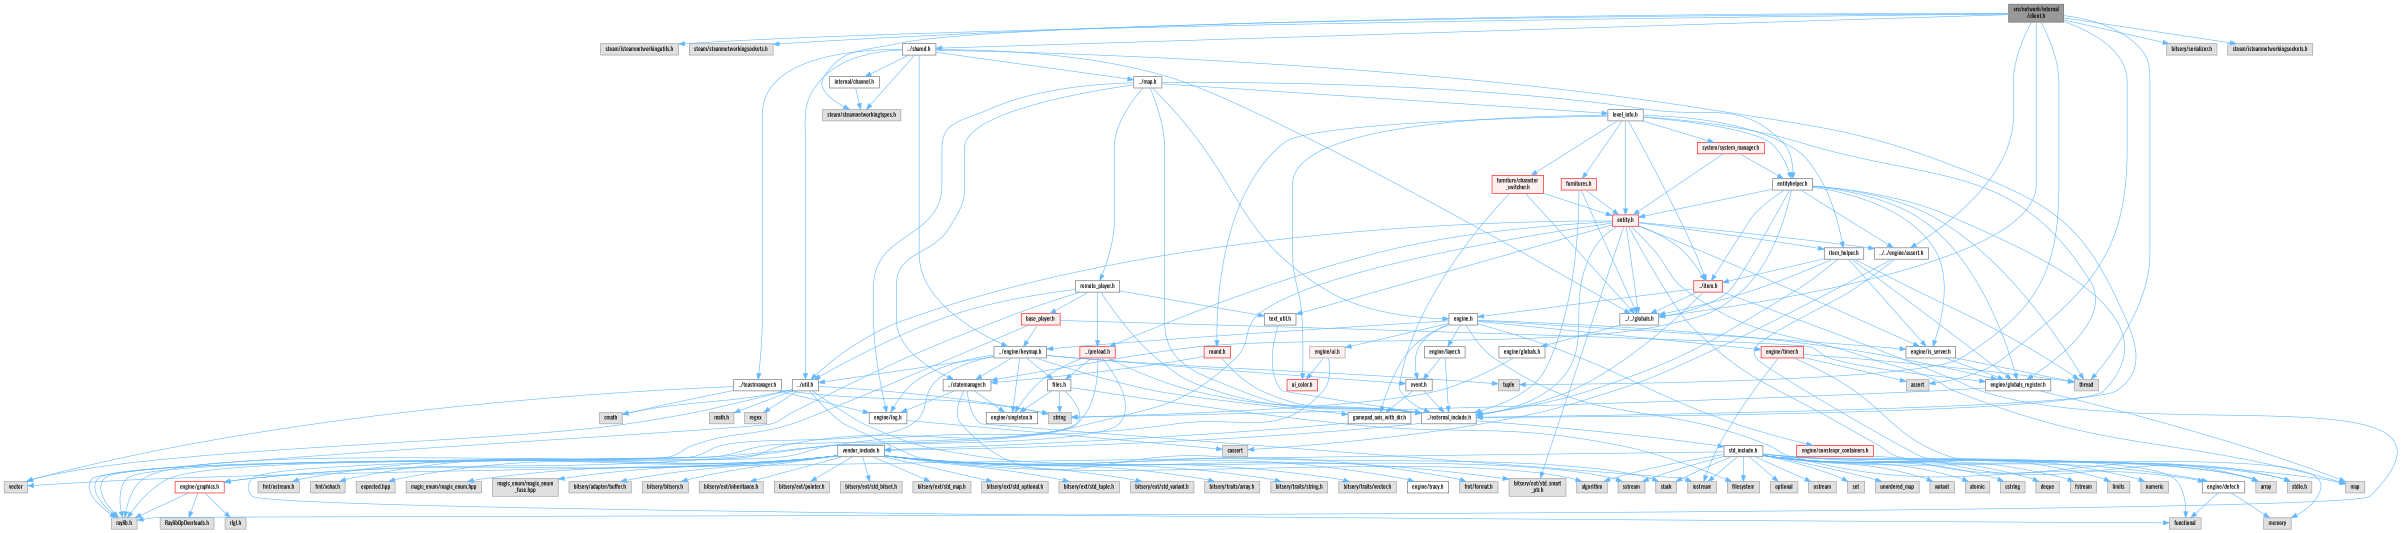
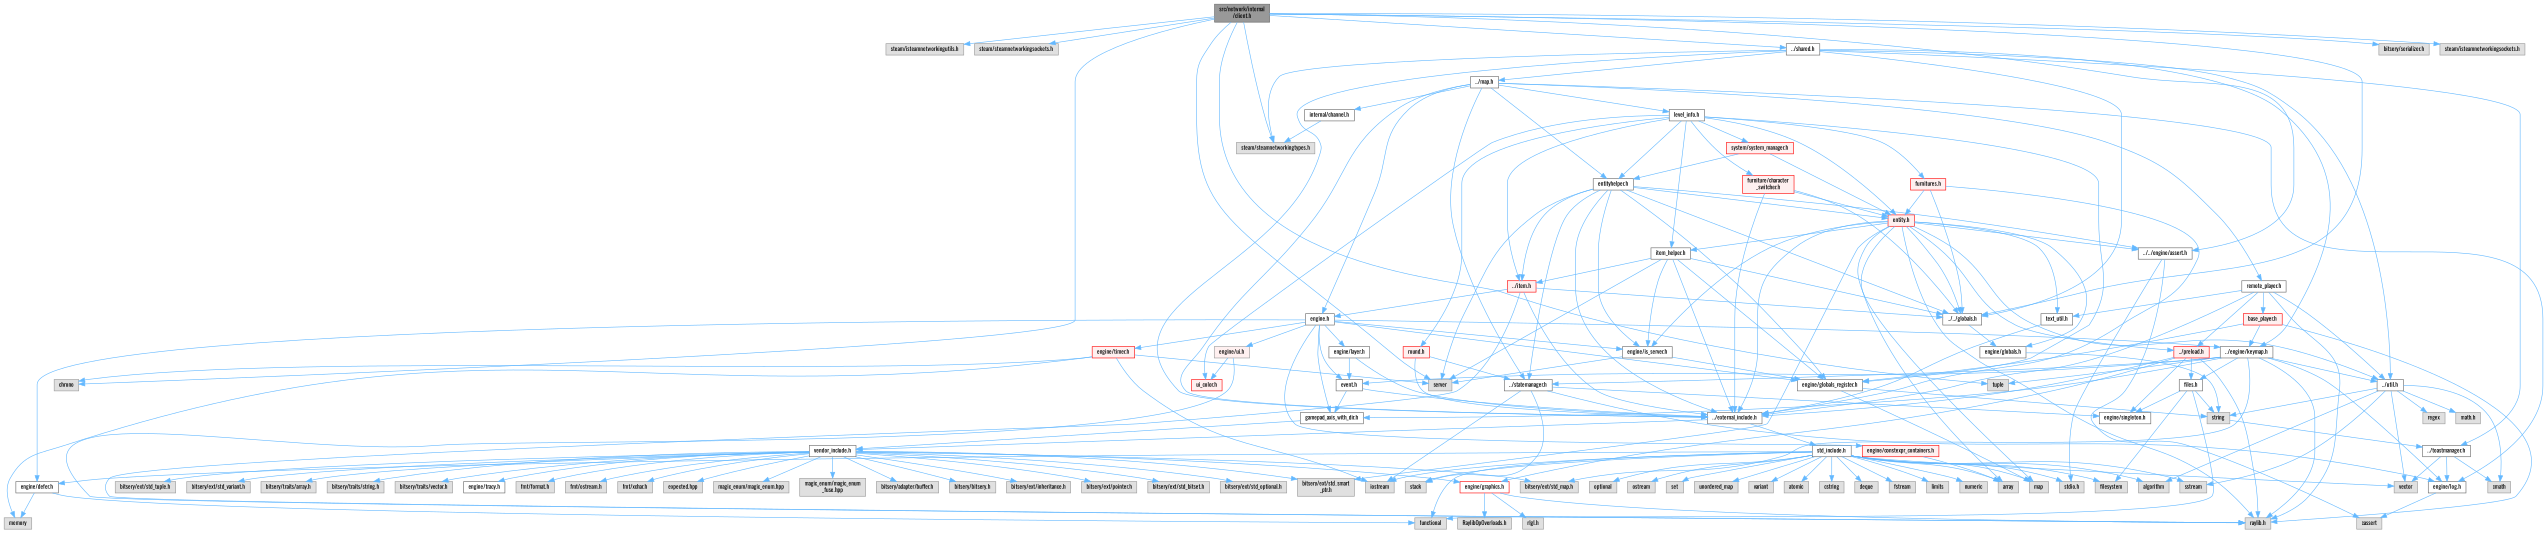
  digraph {
    fontname=Oswald
    node [color=grey60 fillcolor="#E0E0E0" fontname=Oswald fontsize=10 shape=box style=filled]
    edge [color=steelblue1 fontname=Oswald fontsize=10 labelfontname=Helvetica labelfontsize=10 style=solid]
    n1 [color=gray40 fillcolor=grey60 fontcolor=black height=0.2 label="src/network/internal\l/client.h" width=0.4]
    n2 [height=0.2 label="steam/isteamnetworkingutils.h" width=0.4]
    n3 [height=0.2 label="steam/steamnetworkingsockets.h" width=0.4]
    n4 [height=0.2 label="steam/steamnetworkingtypes.h" width=0.4]
-   n5 [height=0.2 label=assert width=0.4]
-   n6 [height=0.2 label=thread width=0.4]
+   n5 [height=0.2 label=chrono width=0.4]
+   n6 [height=0.2 label=server width=0.4]
    n7 [height=0.2 label=tuple width=0.4]
    n8 [color=grey40 fillcolor=white height=0.2 label="../../engine/assert.h" width=0.4]
    n9 [color=grey40 fillcolor=white height=0.2 label="../../globals.h" width=0.4]
    n10 [color=grey40 fillcolor=white height=0.2 label="../shared.h" width=0.4]
    n11 [height=0.2 label="bitsery/serializer.h" width=0.4]
    n12 [height=0.2 label="steam/isteamnetworkingsockets.h" width=0.4]
    n13 [height=0.2 label="stdio.h" width=0.4]
    n14 [height=0.2 label=cassert width=0.4]
    n15 [color=grey40 fillcolor=white height=0.2 label="engine/globals.h" width=0.4]
    n16 [color=grey40 fillcolor=white height=0.2 label="../external_include.h" width=0.4]
    n17 [color=grey40 fillcolor=white height=0.2 label="../engine/keymap.h" width=0.4]
    n18 [color=grey40 fillcolor=white height=0.2 label="../util.h" width=0.4]
    n19 [color=grey40 fillcolor=white height=0.2 label="../map.h" width=0.4]
    n20 [color=grey40 fillcolor=white height=0.2 label="../toastmanager.h" width=0.4]
    n21 [color=grey40 fillcolor=white height=0.2 label="internal/channel.h" width=0.4]
    n22 [height=0.2 label=string width=0.4]
    n23 [color=grey40 fillcolor=white height=0.2 label="std_include.h" width=0.4]
    n24 [color=grey40 fillcolor=white height=0.2 label="vendor_include.h" width=0.4]
    n25 [height=0.2 label="raylib.h" width=0.4]
    n26 [color=grey40 fillcolor=white height=0.2 label="../statemanager.h" width=0.4]
    n27 [color=grey40 fillcolor=white height=0.2 label="engine/log.h" width=0.4]
    n28 [color=grey40 fillcolor=white height=0.2 label="engine/singleton.h" width=0.4]
    n29 [color=grey40 fillcolor=white height=0.2 label="files.h" width=0.4]
    n30 [color=grey40 fillcolor=white height=0.2 label="event.h" width=0.4]
    n31 [color=grey40 fillcolor=white height=0.2 label="gamepad_axis_with_dir.h" width=0.4]
    n32 [height=0.2 label=algorithm width=0.4]
    n33 [height=0.2 label=sstream width=0.4]
    n34 [height=0.2 label=vector width=0.4]
    n35 [height=0.2 label="math.h" width=0.4]
    n36 [height=0.2 label=cmath width=0.4]
    n37 [height=0.2 label=regex width=0.4]
    n38 [color=grey40 fillcolor=white height=0.2 label="engine.h" width=0.4]
    n39 [color=grey40 fillcolor=white height=0.2 label="entityhelper.h" width=0.4]
    n40 [color=grey40 fillcolor=white height=0.2 label="level_info.h" width=0.4]
    n41 [color=grey40 fillcolor=white height=0.2 label="remote_player.h" width=0.4]
    n42 [height=0.2 label=array width=0.4]
    n43 [height=0.2 label=atomic width=0.4]
    n44 [height=0.2 label=cstring width=0.4]
    n45 [height=0.2 label=deque width=0.4]
    n46 [height=0.2 label=filesystem width=0.4]
    n47 [height=0.2 label=fstream width=0.4]
    n48 [height=0.2 label=functional width=0.4]
    n49 [height=0.2 label=iostream width=0.4]
    n50 [height=0.2 label=limits width=0.4]
    n51 [height=0.2 label=map width=0.4]
    n52 [height=0.2 label=numeric width=0.4]
    n53 [height=0.2 label=optional width=0.4]
    n54 [height=0.2 label=ostream width=0.4]
    n55 [height=0.2 label=set width=0.4]
    n56 [height=0.2 label=stack width=0.4]
    n57 [height=0.2 label=unordered_map width=0.4]
    n58 [height=0.2 label=variant width=0.4]
    n59 [color=grey40 fillcolor=white height=0.2 label="engine/defer.h" width=0.4]
    n60 [color=red fillcolor=white height=0.2 label="engine/graphics.h" width=0.4]
    n61 [height=0.2 label="fmt/format.h" width=0.4]
    n62 [height=0.2 label="fmt/ostream.h" width=0.4]
    n63 [height=0.2 label="fmt/xchar.h" width=0.4]
    n64 [height=0.2 label="expected.hpp" width=0.4]
    n65 [height=0.2 label="magic_enum/magic_enum.hpp" width=0.4]
    n66 [height=0.2 label="magic_enum/magic_enum\l_fuse.hpp" width=0.4]
    n67 [height=0.2 label="bitsery/adapter/buffer.h" width=0.4]
    n68 [height=0.2 label="bitsery/bitsery.h" width=0.4]
    n69 [height=0.2 label="bitsery/ext/inheritance.h" width=0.4]
    n70 [height=0.2 label="bitsery/ext/pointer.h" width=0.4]
    n71 [height=0.2 label="bitsery/ext/std_bitset.h" width=0.4]
    n72 [height=0.2 label="bitsery/ext/std_map.h" width=0.4]
    n73 [height=0.2 label="bitsery/ext/std_optional.h" width=0.4]
    n74 [height=0.2 label="bitsery/ext/std_smart\l_ptr.h" width=0.4]
    n75 [height=0.2 label="bitsery/ext/std_tuple.h" width=0.4]
    n76 [height=0.2 label="bitsery/ext/std_variant.h" width=0.4]
    n77 [height=0.2 label="bitsery/traits/array.h" width=0.4]
    n78 [height=0.2 label="bitsery/traits/string.h" width=0.4]
    n79 [height=0.2 label="bitsery/traits/vector.h" width=0.4]
    n80 [color=grey40 fillcolor=white height=0.2 label="engine/tracy.h" width=0.4]
    n81 [height=0.2 label=memory width=0.4]
    n82 [height=0.2 label="rlgl.h" width=0.4]
    n83 [height=0.2 label="RaylibOpOverloads.h" width=0.4]
    n84 [color=red fillcolor="#FFF0F0" height=0.2 label="engine/constexpr_containers.h" width=0.4]
    n85 [color=grey40 fillcolor=white height=0.2 label="engine/globals_register.h" width=0.4]
    n86 [color=grey40 fillcolor=white height=0.2 label="engine/is_server.h" width=0.4]
    n87 [color=grey40 fillcolor=white height=0.2 label="engine/layer.h" width=0.4]
    n88 [color=red fillcolor="#FFF0F0" height=0.2 label="engine/timer.h" width=0.4]
    n89 [fillcolor="#FFF0F0" height=0.2 label="engine/ui.h" width=0.4]
    n90 [color=red fillcolor="#FFF0F0" height=0.2 label="entity.h" width=0.4]
    n91 [color=red fillcolor="#FFF0F0" height=0.2 label="../item.h" width=0.4]
    n92 [color=red fillcolor="#FFF0F0" height=0.2 label="ui_color.h" width=0.4]
    n93 [color=grey40 fillcolor=white height=0.2 label="item_helper.h" width=0.4]
    n94 [color=red fillcolor="#FFF0F0" height=0.2 label="furniture/character\l_switcher.h" width=0.4]
    n95 [color=red fillcolor="#FFF0F0" height=0.2 label="furnitures.h" width=0.4]
    n96 [color=red fillcolor="#FFF0F0" height=0.2 label="round.h" width=0.4]
    n97 [color=red fillcolor="#FFF0F0" height=0.2 label="system/system_manager.h" width=0.4]
    n98 [color=red fillcolor="#FFF0F0" height=0.2 label="../preload.h" width=0.4]
    n99 [color=grey40 fillcolor=white height=0.2 label="text_util.h" width=0.4]
    n100 [color=red fillcolor="#FFF0F0" height=0.2 label="base_player.h" width=0.4]
    n1 -> n2
    n1 -> n3
    n1 -> n4
    n1 -> n5
    n1 -> n6
    n1 -> n7
    n1 -> n8
    n1 -> n9
    n1 -> n10
    n1 -> n11
    n1 -> n12
    n8 -> n13
    n8 -> n14
    n9 -> n15
    n10 -> n4
    n10 -> n9
    n10 -> n16
    n10 -> n17
    n10 -> n18
    n10 -> n19
    n10 -> n20
-   n10 -> n21
+   n19 -> n21
    n15 -> n22
    n16 -> n23
    n16 -> n24
    n17 -> n7
    n17 -> n18
    n17 -> n25
    n17 -> n26
    n17 -> n27
-   n17 -> n28
+   n17 -> n72
    n17 -> n29
    n17 -> n30
    n17 -> n31
    n18 -> n22
    n18 -> n32
    n18 -> n33
    n18 -> n34
    n18 -> n35
    n18 -> n36
    n18 -> n37
    n19 -> n16
    n19 -> n26
    n19 -> n27
    n19 -> n38
    n19 -> n39
    n19 -> n40
    n19 -> n41
-   n20 -> n22
+   n22 -> n20
    n20 -> n27
    n20 -> n34
    n20 -> n36
    n21 -> n4
    n23 -> n13
    n23 -> n32
    n23 -> n33
    n23 -> n34
    n23 -> n42
    n23 -> n43
    n23 -> n44
    n23 -> n45
    n23 -> n46
    n23 -> n47
    n23 -> n48
    n23 -> n49
    n23 -> n50
    n23 -> n51
    n23 -> n52
    n23 -> n53
    n23 -> n54
    n23 -> n55
    n23 -> n56
    n23 -> n57
    n23 -> n58
    n23 -> n59
    n24 -> n60
    n24 -> n61
    n24 -> n62
    n24 -> n63
    n24 -> n64
    n24 -> n65
    n24 -> n66
    n24 -> n67
    n24 -> n68
    n24 -> n69
    n24 -> n70
    n24 -> n71
    n24 -> n72
    n24 -> n73
    n24 -> n74
    n24 -> n75
    n24 -> n76
    n24 -> n77
    n24 -> n78
    n24 -> n79
    n24 -> n80
    n26 -> n27
    n26 -> n28
    n26 -> n49
    n26 -> n56
    n27 -> n14
    n29 -> n22
    n29 -> n28
    n29 -> n46
    n29 -> n48
    n30 -> n16
    n30 -> n31
    n31 -> n24
    n38 -> n17
    n38 -> n30
    n38 -> n31
    n38 -> n59
    n38 -> n84
    n38 -> n85
    n38 -> n86
    n38 -> n87
    n38 -> n88
    n38 -> n89
    n39 -> n6
    n39 -> n8
    n39 -> n9
    n39 -> n16
    n39 -> n26
    n39 -> n85
    n39 -> n86
    n39 -> n90
    n39 -> n91
    n40 -> n39
    n40 -> n85
    n40 -> n90
    n40 -> n91
    n40 -> n92
    n40 -> n93
    n40 -> n94
    n40 -> n95
    n40 -> n96
    n40 -> n97
    n41 -> n16
    n41 -> n18
    n41 -> n25
    n41 -> n98
    n41 -> n99
    n41 -> n100
    n59 -> n48
    n59 -> n81
    n60 -> n25
    n60 -> n82
    n60 -> n83
    n84 -> n42
    n85 -> n22
    n85 -> n51
    n86 -> n6
    n86 -> n85
    n87 -> n16
    n87 -> n30
    n88 -> n5
    n88 -> n6
    n88 -> n49
    n88 -> n81
    n89 -> n25
    n89 -> n92
    n90 -> n8
    n90 -> n9
    n90 -> n16
    n90 -> n18
    n90 -> n25
    n90 -> n42
    n90 -> n51
    n90 -> n74
    n90 -> n86
-   n90 -> n91
+   n90 -> n15
    n90 -> n93
    n90 -> n98
    n90 -> n99
    n91 -> n9
    n91 -> n16
    n91 -> n25
    n91 -> n38
    n93 -> n6
    n93 -> n9
    n93 -> n16
    n93 -> n85
    n93 -> n86
    n93 -> n91
    n94 -> n9
    n94 -> n16
    n94 -> n90
    n95 -> n9
    n95 -> n16
    n95 -> n90
    n96 -> n16
    n96 -> n26
    n97 -> n39
    n97 -> n90
    n98 -> n16
    n98 -> n25
    n98 -> n28
    n98 -> n29
    n98 -> n60
    n99 -> n16
    n100 -> n17
    n100 -> n25
    n100 -> n85
  }
